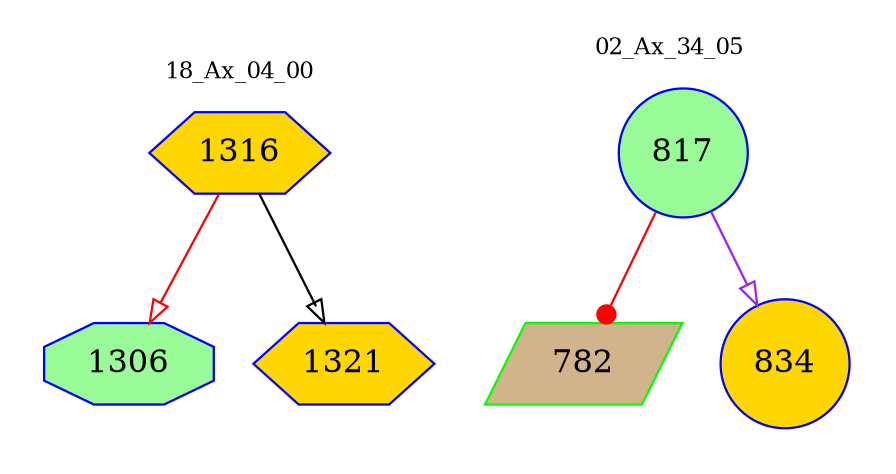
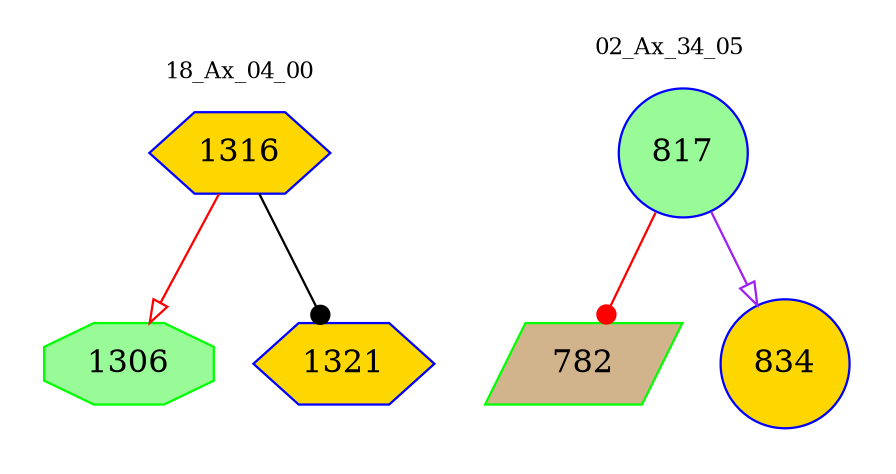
  digraph {
    node [color=blue fillcolor=gold shape=hexagon style=filled]
    edge [arrowhead=onormal color=red]
    n1 [label=1316]
-   n2 [fillcolor=palegreen label=1306 shape=octagon]
+   n2 [color=green fillcolor=palegreen label=1306 shape=octagon]
    n3 [label=1321]
    n4 [fillcolor=palegreen label=817 shape=circle]
    n5 [color=green fillcolor=tan label=782 shape=parallelogram]
    n6 [label=834 shape=circle]
    subgraph cluster_1 {
      color=white
      fontsize=10
      label="18_Ax_04_00"
      n1
      n2
      n3
    }
    subgraph cluster_2 {
      color=white
      fontsize=10
      label="02_Ax_34_05"
      n4
      n5
      n6
    }
    n1 -> n2
-   n1 -> n3 [color=black]
+   n1 -> n3 [arrowhead=dot color=black]
    n4 -> n5 [arrowhead=dot]
    n4 -> n6 [color=purple]
  }
